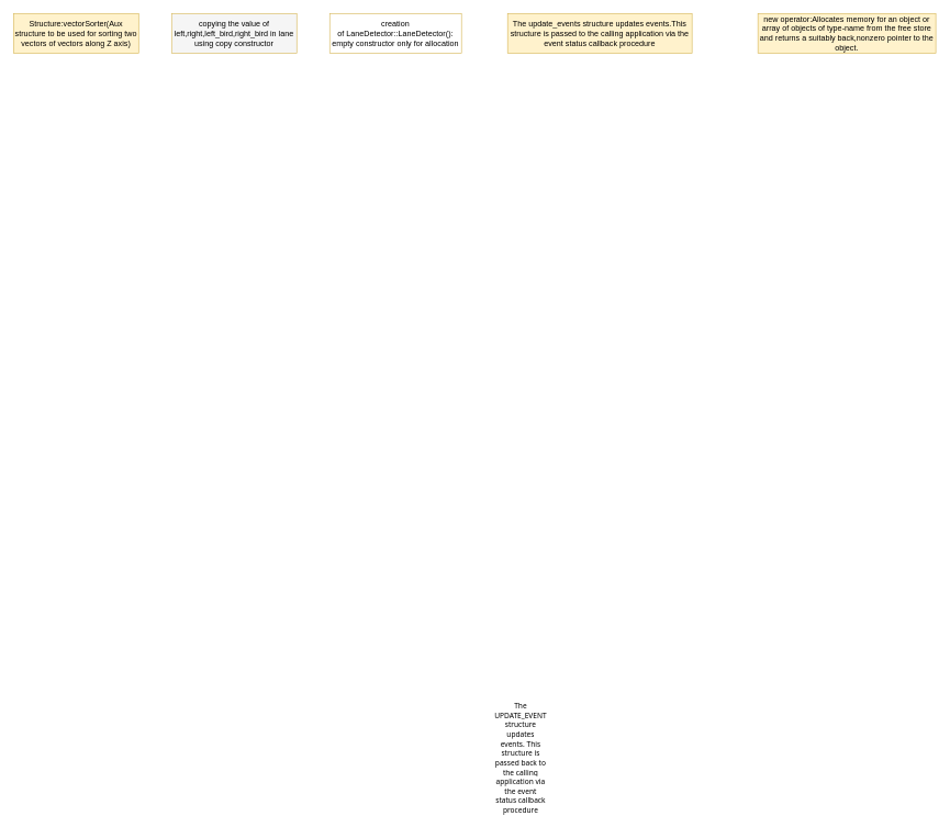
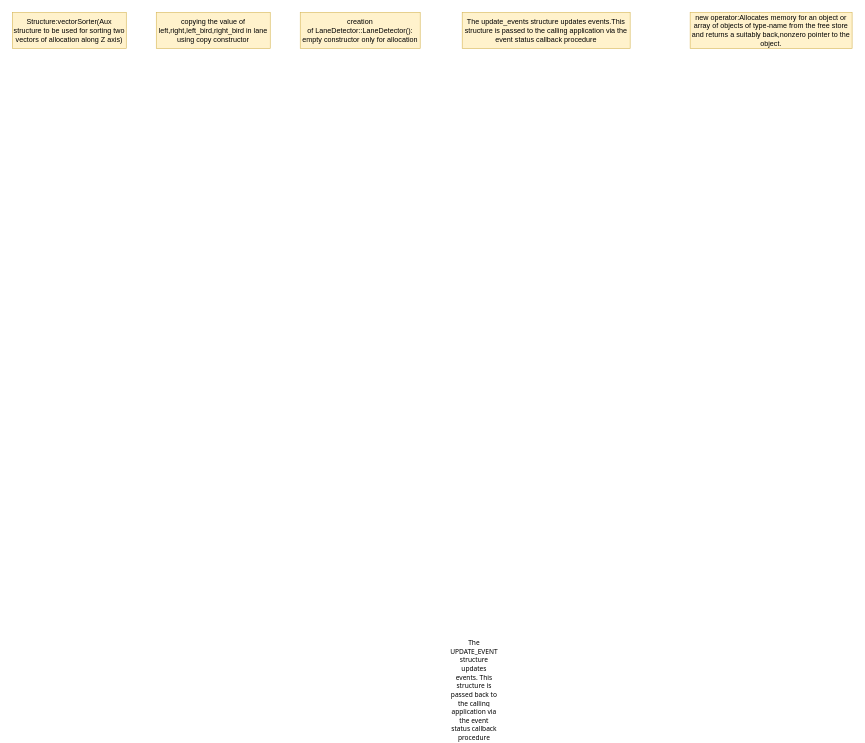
  <mxCell id="0" />
  <mxCell id="1" parent="0" />
- <mxCell id="2" value="Structure:vectorSorter(Aux structure to be used for sorting two vectors of vectors along Z axis)" style="rounded=0;whiteSpace=wrap;html=1;fillColor=#fff2cc;strokeColor=#d6b656;" parent="1" vertex="1"><mxGeometry x="20" y="20" width="190" height="60" as="geometry" /></mxCell>
- <mxCell id="3" value="copying the value of left,right,left_bird,right_bird in lane using copy constructor" style="rounded=0;whiteSpace=wrap;html=1;fillColor=#f5f5f5;strokeColor=#d6b656;" parent="1" vertex="1"><mxGeometry x="260" y="20" width="190" height="60" as="geometry" /></mxCell>
- <mxCell id="4" value="creation of&amp;nbsp;LaneDetector::LaneDetector(): empty constructor only for allocation" style="rounded=0;whiteSpace=wrap;html=1;fillColor=#ffffff;strokeColor=#d6b656;" parent="1" vertex="1"><mxGeometry x="500" y="20" width="200" height="60" as="geometry" /></mxCell>
+ <mxCell id="2" value="Structure:vectorSorter(Aux structure to be used for sorting two vectors of allocation along Z axis)" style="rounded=0;whiteSpace=wrap;html=1;fillColor=#fff2cc;strokeColor=#d6b656;" parent="1" vertex="1"><mxGeometry x="20" y="20" width="190" height="60" as="geometry" /></mxCell>
+ <mxCell id="3" value="copying the value of left,right,left_bird,right_bird in lane using copy constructor" style="rounded=0;whiteSpace=wrap;html=1;fillColor=#fff2cc;strokeColor=#d6b656;" parent="1" vertex="1"><mxGeometry x="260" y="20" width="190" height="60" as="geometry" /></mxCell>
+ <mxCell id="4" value="creation of&amp;nbsp;LaneDetector::LaneDetector(): empty constructor only for allocation" style="rounded=0;whiteSpace=wrap;html=1;fillColor=#fff2cc;strokeColor=#d6b656;" parent="1" vertex="1"><mxGeometry x="500" y="20" width="200" height="60" as="geometry" /></mxCell>
  <mxCell id="5" value="&lt;span style=&quot;font-family: &amp;#34;segoe ui&amp;#34; , &amp;#34;segoeui&amp;#34; , &amp;#34;segoe wp&amp;#34; , &amp;#34;helvetica neue&amp;#34; , &amp;#34;helvetica&amp;#34; , &amp;#34;tahoma&amp;#34; , &amp;#34;arial&amp;#34; , sans-serif ; font-size: 11px ; background-color: rgb(255 , 255 , 255)&quot;&gt;T&lt;/span&gt;&lt;span style=&quot;font-family: &amp;#34;segoe ui&amp;#34; , &amp;#34;segoeui&amp;#34; , &amp;#34;segoe wp&amp;#34; , &amp;#34;helvetica neue&amp;#34; , &amp;#34;helvetica&amp;#34; , &amp;#34;tahoma&amp;#34; , &amp;#34;arial&amp;#34; , sans-serif ; font-size: 11px ; background-color: rgb(255 , 255 , 255)&quot;&gt;he UPDATE_EVENT structure updates events. This structure is passed back to the calling application via the event status callback procedure&lt;/span&gt;" style="text;html=1;strokeColor=none;fillColor=none;align=center;verticalAlign=middle;whiteSpace=wrap;rounded=0;" vertex="1" parent="1"><mxGeometry x="770" y="1140" width="40" height="20" as="geometry" /></mxCell>
  <mxCell id="6" value="The update_events structure updates events.This structure is passed to the calling application via the event status callback procedure" style="rounded=0;whiteSpace=wrap;html=1;fillColor=#fff2cc;strokeColor=#d6b656;" vertex="1" parent="1"><mxGeometry x="770" y="20" width="280" height="60" as="geometry" /></mxCell>
  <mxCell id="7" value="new operator:Allocates memory for an object or array of objects of type-name from the free store and returns a suitably back,nonzero pointer to the object." style="rounded=0;whiteSpace=wrap;html=1;fillColor=#fff2cc;strokeColor=#d6b656;" vertex="1" parent="1"><mxGeometry x="1150" y="20" width="270" height="60" as="geometry" /></mxCell>
